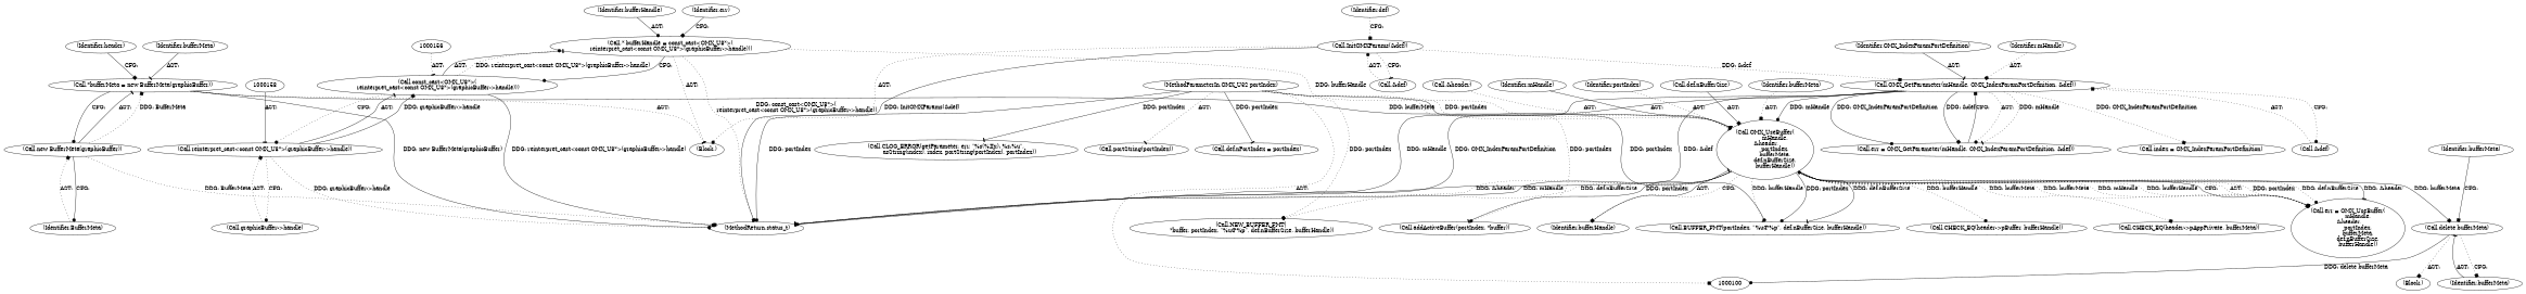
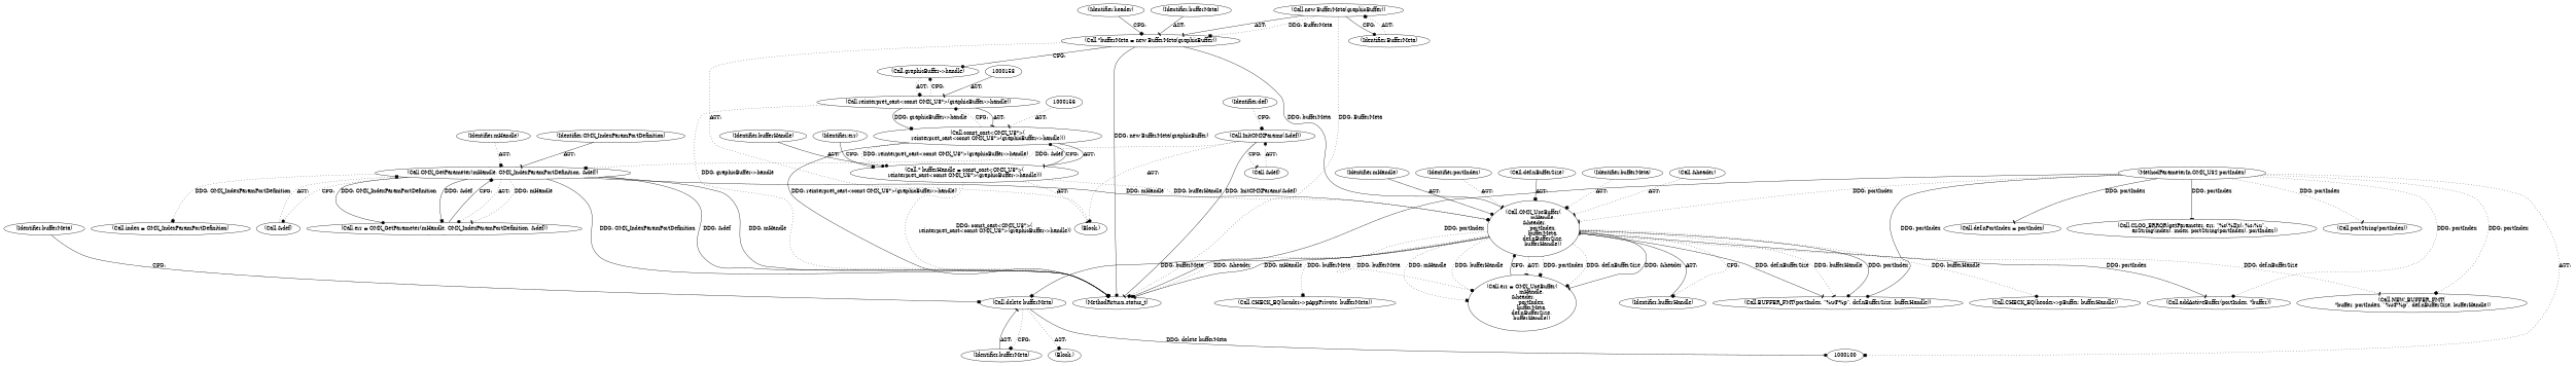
  digraph {
    edge [arrowhead=tee style=dotted]
    n1 [label="(Call,delete bufferMeta)"]
    n2 [label="(Identifier,bufferMeta)"]
    n3 [label="(Block,)"]
    1000100
    n5 [label="(MethodReturn,status_t)"]
    n6 [label="(Call,OMX_UseBuffer(\n            mHandle,\n &header,\n            portIndex,\n            bufferMeta,\n            def.nBufferSize,\n            bufferHandle))"]
    n7 [label="(Call,NEW_BUFFER_FMT(\n *buffer, portIndex, \"%u@%p\", def.nBufferSize, bufferHandle))"]
    n8 [label="(Call,CHECK_EQ(header->pAppPrivate, bufferMeta))"]
    n9 [label="(Call,err = OMX_UseBuffer(\n            mHandle,\n &header,\n            portIndex,\n            bufferMeta,\n            def.nBufferSize,\n            bufferHandle))"]
    n10 [label="(Identifier,bufferHandle)"]
    n11 [label="(Call,BUFFER_FMT(portIndex, \"%u@%p\", def.nBufferSize, bufferHandle))"]
    n12 [label="(Call,CHECK_EQ(header->pBuffer, bufferHandle))"]
    n13 [label="(Call,addActiveBuffer(portIndex, *buffer))"]
    n14 [label="(Call,OMX_GetParameter(mHandle, OMX_IndexParamPortDefinition, &def))"]
    n15 [label="(Call,err = OMX_GetParameter(mHandle, OMX_IndexParamPortDefinition, &def))"]
    n16 [label="(Call,index = OMX_IndexParamPortDefinition)"]
    n17 [label="(Call,&def)"]
    n18 [label="(Call,InitOMXParams(&def))"]
    n19 [label="(Call,&def)"]
    n20 [label="(Block,)"]
    n21 [label="(MethodParameterIn,OMX_U32 portIndex)"]
    n22 [label="(Call,portString(portIndex))"]
    n23 [label="(Call,def.nPortIndex = portIndex)"]
    n24 [label="(Call,CLOG_ERROR(getParameter, err, \"%s(%#x): %s:%u\",\n                asString(index), index, portString(portIndex), portIndex))"]
    n25 [label="(Call,*bufferMeta = new BufferMeta(graphicBuffer))"]
    n26 [label="(Call,new BufferMeta(graphicBuffer))"]
    n27 [label="(Identifier,BufferMeta)"]
    n28 [label="(Call,* bufferHandle = const_cast<OMX_U8*>(\n reinterpret_cast<const OMX_U8*>(graphicBuffer->handle)))"]
    n29 [label="(Call,const_cast<OMX_U8*>(\n reinterpret_cast<const OMX_U8*>(graphicBuffer->handle)))"]
    n30 [label="(Call,reinterpret_cast<const OMX_U8*>(graphicBuffer->handle))"]
    n31 [label="(Call,graphicBuffer->handle)"]
    n32 [label="(Call,def.nBufferSize)"]
    n33 [label="(Identifier,bufferMeta)"]
    n34 [label="(Identifier,bufferMeta)"]
    n35 [label="(Identifier,OMX_IndexParamPortDefinition)"]
    n36 [label="(Call,&header)"]
    n37 [label="(Identifier,mHandle)"]
    n38 [label="(Identifier,def)"]
    n39 [label="(Identifier,mHandle)"]
    n40 [label="(Identifier,err)"]
    n41 [label="(Identifier,header)"]
    n42 [label="(Identifier,bufferMeta)"]
    n43 [label="(Identifier,bufferHandle)"]
    n44 [label="(Identifier,portIndex)"]
    1000156
    1000158
    n1 -> n2 [arrowhead=box label="CFG: "]
    n1 -> n3 [arrowhead=box label="AST: "]
    n1 -> 1000100 [arrowhead=dot label="DDG: delete bufferMeta" style=solid]
    n2 -> n1 [label="AST: " style=solid]
    n6 -> n1 [arrowhead=box label="DDG: bufferMeta" style=solid]
    n6 -> n5 [label="DDG: &header"]
    n6 -> n5 [label="DDG: mHandle" style=solid]
    n6 -> n7 [label="DDG: def.nBufferSize"]
    n6 -> n8 [arrowhead=box label="DDG: bufferMeta"]
    n6 -> n9 [label="AST: "]
    n6 -> n9 [arrowhead=box label="DDG: portIndex"]
    n6 -> n9 [arrowhead=dot label="DDG: def.nBufferSize"]
    n6 -> n9 [label="DDG: &header" style=solid]
    n6 -> n9 [arrowhead=dot label="DDG: bufferMeta"]
    n6 -> n9 [arrowhead=box label="DDG: mHandle"]
    n6 -> n9 [arrowhead=dot label="DDG: bufferHandle"]
    n6 -> n10 [arrowhead=box label="CFG: "]
    n6 -> n11 [arrowhead=dot label="DDG: portIndex" style=solid]
    n6 -> n11 [label="DDG: def.nBufferSize" style=solid]
    n6 -> n11 [label="DDG: bufferHandle"]
    n6 -> n12 [arrowhead=dot label="DDG: bufferHandle"]
    n6 -> n13 [label="DDG: portIndex" style=solid]
    n9 -> n6 [arrowhead=dot label="CFG: " style=solid]
    n10 -> n6 [label="AST: " style=solid]
    n14 -> n5 [arrowhead=dot label="DDG: mHandle" style=solid]
    n14 -> n5 [label="DDG: OMX_IndexParamPortDefinition" style=solid]
    n14 -> n5 [label="DDG: &def" style=solid]
    n14 -> n6 [arrowhead=dot label="DDG: mHandle" style=solid]
    n14 -> n15 [arrowhead=dot label="AST: "]
    n14 -> n15 [label="DDG: mHandle"]
    n14 -> n15 [arrowhead=dot label="DDG: OMX_IndexParamPortDefinition" style=solid]
    n14 -> n15 [arrowhead=box label="DDG: &def" style=solid]
    n14 -> n16 [arrowhead=box label="DDG: OMX_IndexParamPortDefinition"]
    n14 -> n17 [arrowhead=dot label="CFG: "]
    n15 -> n14 [arrowhead=box label="CFG: " style=solid]
    n17 -> n14 [arrowhead=box label="AST: "]
    n18 -> n5 [label="DDG: InitOMXParams(&def)" style=solid]
    n18 -> n14 [arrowhead=box label="DDG: &def"]
    n18 -> n19 [label="CFG: "]
    n18 -> n20 [arrowhead=dot label="AST: "]
    n19 -> n18 [arrowhead=dot label="AST: "]
    n21 -> 1000100 [arrowhead=box label="AST: "]
    n21 -> n5 [arrowhead=dot label="DDG: portIndex" style=solid]
    n21 -> n6 [label="DDG: portIndex"]
    n21 -> n7 [arrowhead=box label="DDG: portIndex"]
    n21 -> n11 [arrowhead=dot label="DDG: portIndex" style=solid]
    n21 -> n13 [arrowhead=dot label="DDG: portIndex"]
-   n21 -> n22 [label="AST: "]
+   n21 -> n22 [label="DDG: portIndex"]
    n21 -> n23 [label="DDG: portIndex" style=solid]
    n21 -> n24 [label="DDG: portIndex" style=solid]
    n25 -> n5 [arrowhead=dot label="DDG: new BufferMeta(graphicBuffer)" style=solid]
    n25 -> n6 [label="DDG: bufferMeta" style=solid]
    n25 -> n20 [label="AST: "]
-   n25 -> n26 [arrowhead=dot label="CFG: " style=solid]
+   n25 -> n31 [arrowhead=dot label="CFG: " style=solid]
    n26 -> n5 [arrowhead=box label="DDG: BufferMeta"]
    n26 -> n25 [label="AST: " style=solid]
    n26 -> n25 [arrowhead=box label="DDG: BufferMeta"]
    n26 -> n27 [arrowhead=dot label="CFG: " style=solid]
    n27 -> n26 [arrowhead=box label="AST: "]
    n28 -> n5 [arrowhead=box label="DDG: const_cast<OMX_U8*>(\n reinterpret_cast<const OMX_U8*>(graphicBuffer->handle))"]
    n28 -> n6 [arrowhead=dot label="DDG: bufferHandle"]
    n28 -> n20 [label="AST: "]
    n28 -> n29 [arrowhead=dot label="CFG: " style=solid]
    n29 -> n5 [arrowhead=box label="DDG: reinterpret_cast<const OMX_U8*>(graphicBuffer->handle)" style=solid]
    n29 -> n28 [label="AST: " style=solid]
    n29 -> n28 [arrowhead=dot label="DDG: reinterpret_cast<const OMX_U8*>(graphicBuffer->handle)"]
    n29 -> n30 [arrowhead=dot label="CFG: "]
    n30 -> n5 [label="DDG: graphicBuffer->handle"]
    n30 -> n29 [label="AST: " style=solid]
    n30 -> n29 [arrowhead=box label="DDG: graphicBuffer->handle" style=solid]
    n30 -> n31 [arrowhead=dot label="CFG: "]
    n31 -> n30 [arrowhead=box label="AST: "]
    n32 -> n6 [arrowhead=box label="AST: " style=solid]
    n33 -> n1 [arrowhead=box label="CFG: " style=solid]
    n34 -> n6 [arrowhead=box label="AST: "]
    n35 -> n14 [label="AST: " style=solid]
    n36 -> n6 [label="AST: "]
    n37 -> n14 [arrowhead=box label="AST: "]
    n38 -> n18 [arrowhead=box label="CFG: "]
    n39 -> n6 [arrowhead=dot label="AST: " style=solid]
    n40 -> n28 [arrowhead=box label="CFG: " style=solid]
    n41 -> n25 [arrowhead=box label="CFG: " style=solid]
    n42 -> n25 [label="AST: " style=solid]
    n43 -> n28 [arrowhead=dot label="AST: " style=solid]
    n44 -> n6 [label="AST: "]
    1000156 -> n29 [label="AST: "]
    1000158 -> n30 [label="AST: " style=solid]
  }
